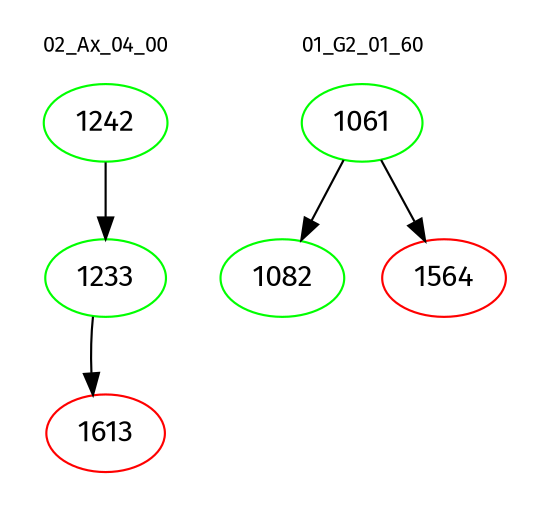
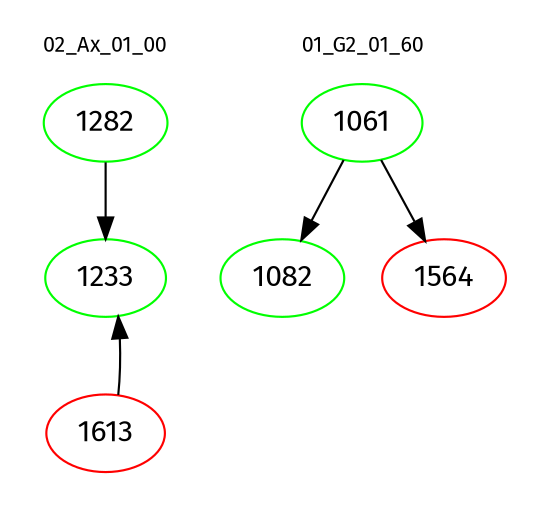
  digraph {
    fontname="Fira Sans"
    node [color=green fontname="Fira Sans"]
    edge [color=black fontname="Fira Sans"]
    n1 [label=1233]
    n2 [color=red label=1613]
-   n3 [label=1242]
+   n3 [label=1282]
    n4 [label=1061]
    n5 [label=1082]
    n6 [color=red label=1564]
    subgraph cluster_1 {
      color=white
      fontsize=10
-     label="02_Ax_04_00"
+     label="02_Ax_01_00"
      n1
      n2
      n3
    }
    subgraph cluster_2 {
      color=white
      fontsize=10
      label="01_G2_01_60"
      n4
      n5
      n6
    }
-   n1 -> n2
+   n2 -> n1
    n3 -> n1
    n4 -> n5
    n4 -> n6
  }
